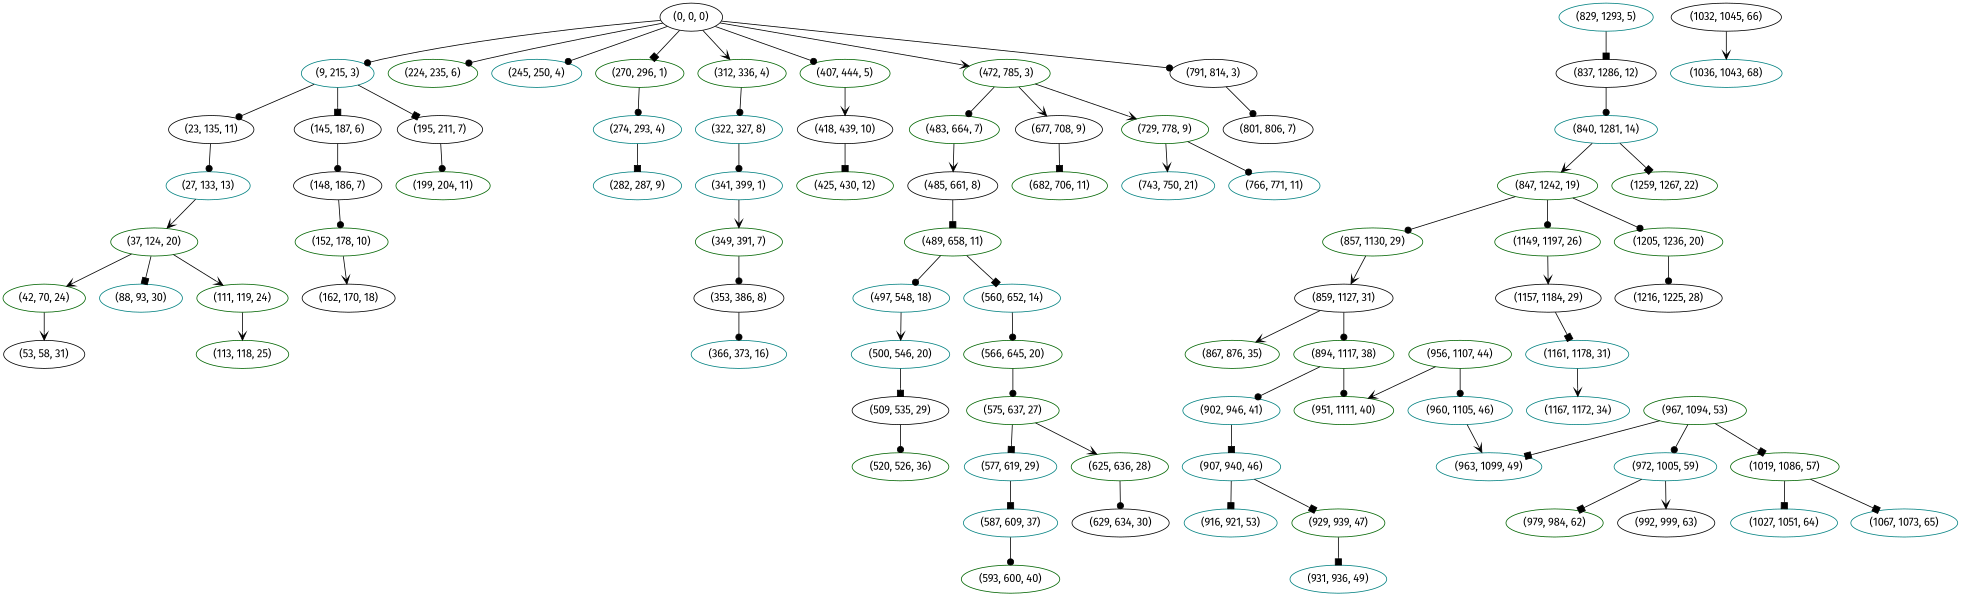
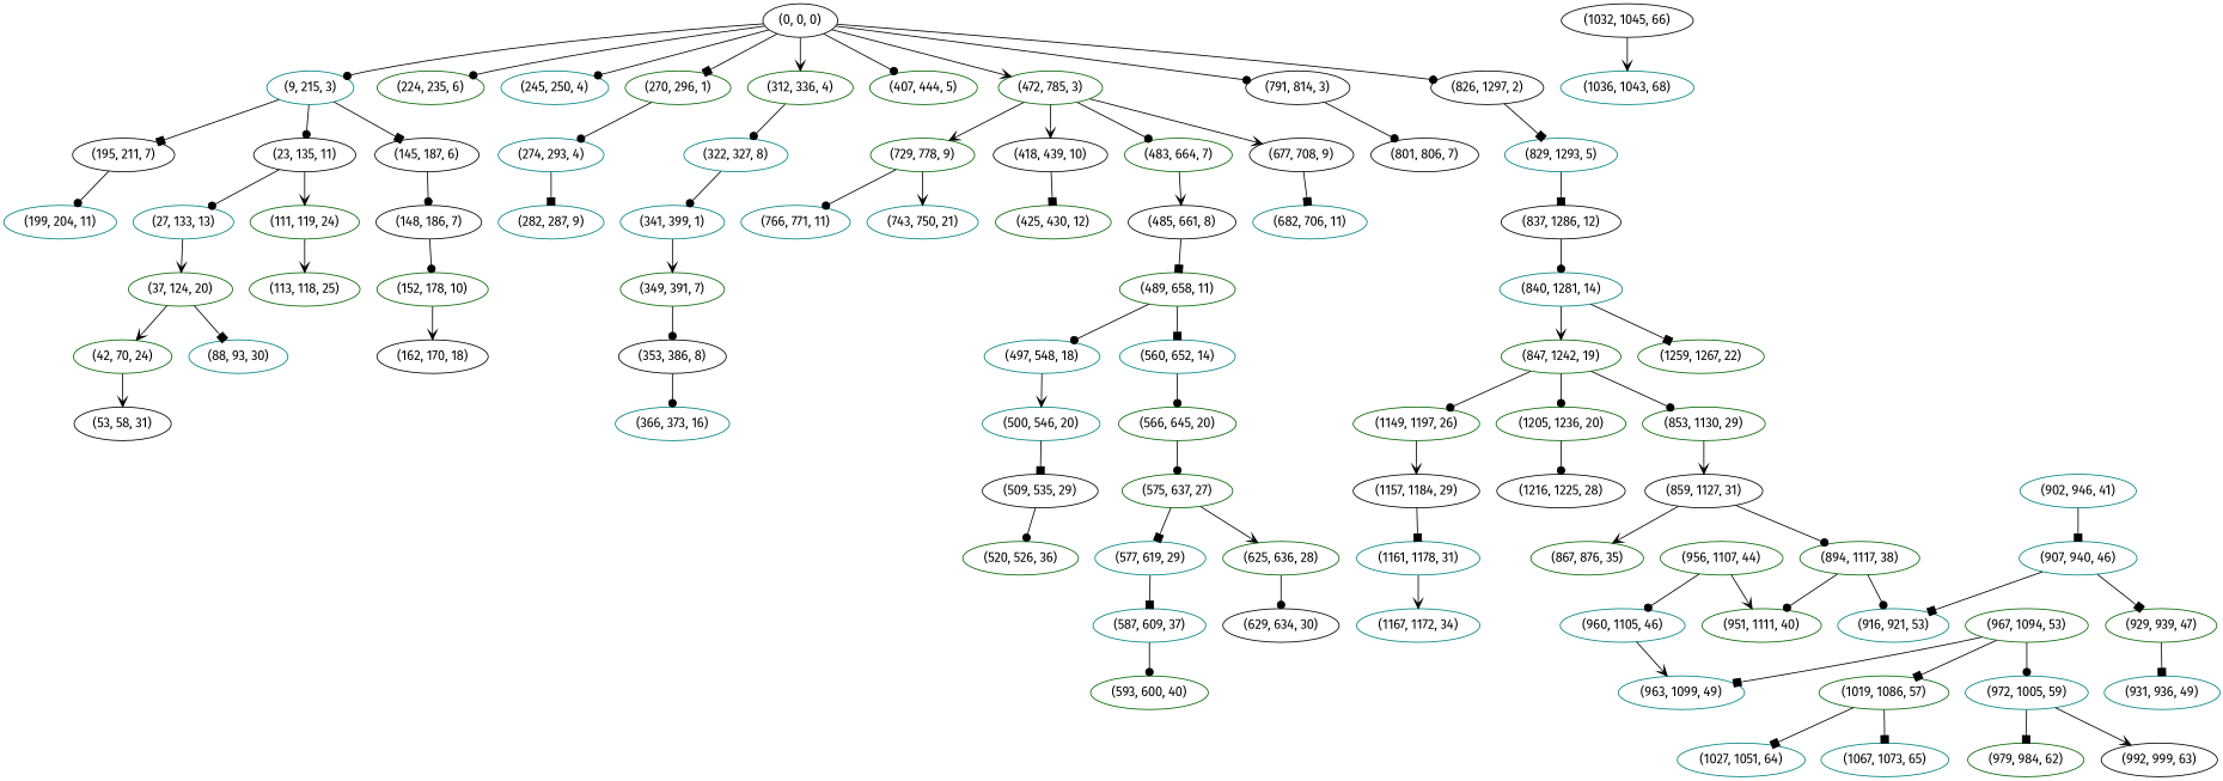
  digraph {
    fontname="Fira Sans"
    node [color=darkgreen fontname="Fira Sans"]
    edge [arrowhead=dot fontname="Fira Sans"]
    "(0, 0, 0)" [color=black]
    "(9, 215, 3)" [color=teal]
    "(224, 235, 6)"
    "(245, 250, 4)" [color=teal]
    "(270, 296, 1)"
    "(312, 336, 4)"
    "(407, 444, 5)"
    "(472, 785, 3)"
    "(791, 814, 3)" [color=black]
+   "(826, 1297, 2)" [color=black]
    "(23, 135, 11)" [color=black]
    "(145, 187, 6)" [color=black]
    "(195, 211, 7)" [color=black]
    "(274, 293, 4)" [color=teal]
    "(322, 327, 8)" [color=teal]
    "(341, 399, 1)" [color=teal]
    "(349, 391, 7)"
    "(418, 439, 10)" [color=black]
    "(483, 664, 7)"
    "(677, 708, 9)" [color=black]
    "(729, 778, 9)"
    "(801, 806, 7)" [color=black]
    "(829, 1293, 5)" [color=teal]
    "(27, 133, 13)" [color=teal]
    "(148, 186, 7)" [color=black]
-   "(199, 204, 11)"
+   "(199, 204, 11)" [color=teal]
    "(37, 124, 20)"
    "(42, 70, 24)"
    "(88, 93, 30)" [color=teal]
    "(111, 119, 24)"
    "(53, 58, 31)" [color=black]
    "(113, 118, 25)"
    "(152, 178, 10)"
    "(162, 170, 18)" [color=black]
    "(282, 287, 9)" [color=teal]
    "(353, 386, 8)" [color=black]
    "(366, 373, 16)" [color=teal]
    "(425, 430, 12)"
    "(485, 661, 8)" [color=black]
-   "(682, 706, 11)"
+   "(682, 706, 11)" [color=teal]
    "(743, 750, 21)" [color=teal]
    "(766, 771, 11)" [color=teal]
    "(489, 658, 11)"
    "(497, 548, 18)" [color=teal]
    "(560, 652, 14)" [color=teal]
    "(500, 546, 20)" [color=teal]
    "(566, 645, 20)"
    "(509, 535, 29)" [color=black]
    "(520, 526, 36)"
    "(575, 637, 27)"
    "(577, 619, 29)" [color=teal]
    "(625, 636, 28)"
    "(587, 609, 37)" [color=teal]
    "(629, 634, 30)" [color=black]
    "(593, 600, 40)"
    "(837, 1286, 12)" [color=black]
    "(840, 1281, 14)" [color=teal]
    "(847, 1242, 19)"
    "(1259, 1267, 22)"
-   "(857, 1130, 29)"
+   "(857, 1130, 29)" [label="(853, 1130, 29)"]
    n61 [label="(1149, 1197, 26)"]
    "(1205, 1236, 20)"
    "(859, 1127, 31)" [color=black]
    "(1157, 1184, 29)" [color=black]
    "(1216, 1225, 28)" [color=black]
    "(867, 876, 35)"
    "(894, 1117, 38)"
    "(902, 946, 41)" [color=teal]
    "(951, 1111, 40)"
    "(907, 940, 46)" [color=teal]
    "(916, 921, 53)" [color=teal]
    "(929, 939, 47)"
    "(931, 936, 49)" [color=teal]
    "(956, 1107, 44)"
    "(960, 1105, 46)" [color=teal]
    "(963, 1099, 49)" [color=teal]
    "(967, 1094, 53)"
    n78 [color=teal label="(972, 1005, 59)"]
    "(1019, 1086, 57)"
    "(979, 984, 62)"
    "(992, 999, 63)" [color=black]
    "(1027, 1051, 64)" [color=teal]
    "(1067, 1073, 65)" [color=teal]
    "(1032, 1045, 66)" [color=black]
    "(1036, 1043, 68)" [color=teal]
    "(1161, 1178, 31)" [color=teal]
    "(1167, 1172, 34)" [color=teal]
    "(0, 0, 0)" -> "(9, 215, 3)"
    "(0, 0, 0)" -> "(224, 235, 6)"
    "(0, 0, 0)" -> "(245, 250, 4)"
    "(0, 0, 0)" -> "(270, 296, 1)" [arrowhead=box]
    "(0, 0, 0)" -> "(312, 336, 4)" [arrowhead=vee]
    "(0, 0, 0)" -> "(407, 444, 5)"
    "(0, 0, 0)" -> "(472, 785, 3)" [arrowhead=vee]
    "(0, 0, 0)" -> "(791, 814, 3)"
+   "(0, 0, 0)" -> "(826, 1297, 2)"
    "(9, 215, 3)" -> "(23, 135, 11)"
    "(9, 215, 3)" -> "(145, 187, 6)" [arrowhead=box]
    "(9, 215, 3)" -> "(195, 211, 7)" [arrowhead=box]
    "(270, 296, 1)" -> "(274, 293, 4)"
    "(312, 336, 4)" -> "(322, 327, 8)"
-   "(407, 444, 5)" -> "(418, 439, 10)" [arrowhead=vee]
+   "(472, 785, 3)" -> "(418, 439, 10)" [arrowhead=vee]
    "(472, 785, 3)" -> "(483, 664, 7)"
    "(472, 785, 3)" -> "(677, 708, 9)" [arrowhead=vee]
    "(472, 785, 3)" -> "(729, 778, 9)" [arrowhead=vee]
    "(791, 814, 3)" -> "(801, 806, 7)"
+   "(826, 1297, 2)" -> "(829, 1293, 5)" [arrowhead=box]
    "(23, 135, 11)" -> "(27, 133, 13)"
    "(145, 187, 6)" -> "(148, 186, 7)"
    "(195, 211, 7)" -> "(199, 204, 11)"
    "(274, 293, 4)" -> "(282, 287, 9)" [arrowhead=box]
    "(322, 327, 8)" -> "(341, 399, 1)"
    "(341, 399, 1)" -> "(349, 391, 7)" [arrowhead=vee]
    "(349, 391, 7)" -> "(353, 386, 8)"
    "(418, 439, 10)" -> "(425, 430, 12)" [arrowhead=box]
    "(483, 664, 7)" -> "(485, 661, 8)" [arrowhead=vee]
    "(677, 708, 9)" -> "(682, 706, 11)" [arrowhead=box]
    "(729, 778, 9)" -> "(743, 750, 21)" [arrowhead=vee]
    "(729, 778, 9)" -> "(766, 771, 11)"
    "(829, 1293, 5)" -> "(837, 1286, 12)" [arrowhead=box]
    "(27, 133, 13)" -> "(37, 124, 20)" [arrowhead=vee]
    "(148, 186, 7)" -> "(152, 178, 10)"
    "(37, 124, 20)" -> "(42, 70, 24)" [arrowhead=vee]
    "(37, 124, 20)" -> "(88, 93, 30)" [arrowhead=box]
-   "(37, 124, 20)" -> "(111, 119, 24)" [arrowhead=vee]
+   "(23, 135, 11)" -> "(111, 119, 24)" [arrowhead=vee]
    "(42, 70, 24)" -> "(53, 58, 31)" [arrowhead=vee]
    "(111, 119, 24)" -> "(113, 118, 25)" [arrowhead=vee]
    "(152, 178, 10)" -> "(162, 170, 18)" [arrowhead=vee]
    "(353, 386, 8)" -> "(366, 373, 16)"
    "(485, 661, 8)" -> "(489, 658, 11)" [arrowhead=box]
    "(489, 658, 11)" -> "(497, 548, 18)"
    "(489, 658, 11)" -> "(560, 652, 14)" [arrowhead=box]
    "(497, 548, 18)" -> "(500, 546, 20)" [arrowhead=vee]
    "(560, 652, 14)" -> "(566, 645, 20)"
    "(500, 546, 20)" -> "(509, 535, 29)" [arrowhead=box]
    "(566, 645, 20)" -> "(575, 637, 27)"
    "(509, 535, 29)" -> "(520, 526, 36)"
    "(575, 637, 27)" -> "(577, 619, 29)" [arrowhead=box]
    "(575, 637, 27)" -> "(625, 636, 28)" [arrowhead=vee]
    "(577, 619, 29)" -> "(587, 609, 37)" [arrowhead=box]
    "(625, 636, 28)" -> "(629, 634, 30)"
    "(587, 609, 37)" -> "(593, 600, 40)"
    "(837, 1286, 12)" -> "(840, 1281, 14)"
    "(840, 1281, 14)" -> "(847, 1242, 19)" [arrowhead=vee]
    "(840, 1281, 14)" -> "(1259, 1267, 22)" [arrowhead=box]
    "(847, 1242, 19)" -> "(857, 1130, 29)"
    "(847, 1242, 19)" -> n61
    "(847, 1242, 19)" -> "(1205, 1236, 20)"
    "(857, 1130, 29)" -> "(859, 1127, 31)" [arrowhead=vee]
    n61 -> "(1157, 1184, 29)" [arrowhead=vee]
    "(1205, 1236, 20)" -> "(1216, 1225, 28)"
    "(859, 1127, 31)" -> "(867, 876, 35)" [arrowhead=vee]
    "(859, 1127, 31)" -> "(894, 1117, 38)"
    "(1157, 1184, 29)" -> "(1161, 1178, 31)" [arrowhead=box]
-   "(894, 1117, 38)" -> "(902, 946, 41)"
+   "(894, 1117, 38)" -> "(916, 921, 53)"
    "(894, 1117, 38)" -> "(951, 1111, 40)"
    "(902, 946, 41)" -> "(907, 940, 46)" [arrowhead=box]
    "(907, 940, 46)" -> "(916, 921, 53)" [arrowhead=box]
    "(907, 940, 46)" -> "(929, 939, 47)" [arrowhead=box]
    "(929, 939, 47)" -> "(931, 936, 49)" [arrowhead=box]
    "(956, 1107, 44)" -> "(951, 1111, 40)" [arrowhead=vee]
    "(956, 1107, 44)" -> "(960, 1105, 46)"
    "(960, 1105, 46)" -> "(963, 1099, 49)" [arrowhead=vee]
    "(967, 1094, 53)" -> "(963, 1099, 49)" [arrowhead=box]
    "(967, 1094, 53)" -> n78
    "(967, 1094, 53)" -> "(1019, 1086, 57)" [arrowhead=box]
    n78 -> "(979, 984, 62)" [arrowhead=box]
    n78 -> "(992, 999, 63)" [arrowhead=vee]
    "(1019, 1086, 57)" -> "(1027, 1051, 64)" [arrowhead=box]
    "(1019, 1086, 57)" -> "(1067, 1073, 65)" [arrowhead=box]
    "(1032, 1045, 66)" -> "(1036, 1043, 68)" [arrowhead=vee]
    "(1161, 1178, 31)" -> "(1167, 1172, 34)" [arrowhead=vee]
  }
